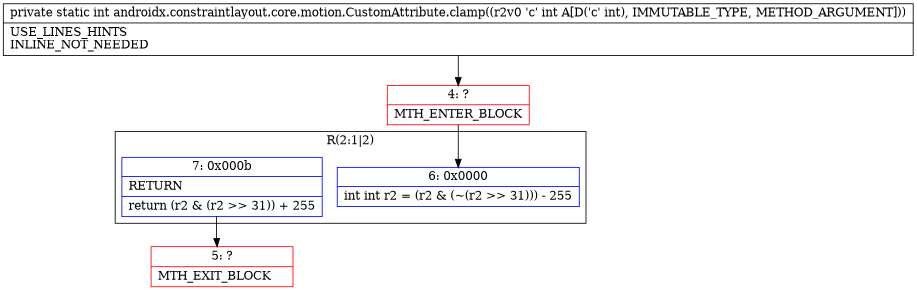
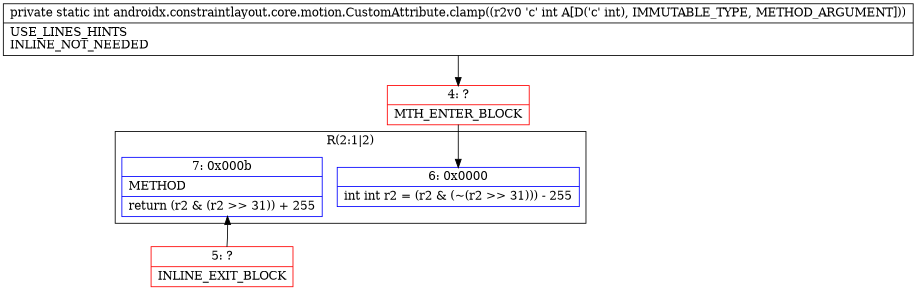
  digraph {
    node [color=blue shape=record]
    n1 [label="{6\:\ 0x0000|int int r2 = (r2 & (~(r2 \>\> 31))) \- 255\l}"]
-   n2 [label="{7\:\ 0x000b|RETURN\l|return (r2 & (r2 \>\> 31)) + 255\l}"]
-   n3 [color=red label="{5\:\ ?|MTH_EXIT_BLOCK\l}"]
+   n2 [label="{7\:\ 0x000b|METHOD\l|return (r2 & (r2 \>\> 31)) + 255\l}"]
+   n3 [color=red label="{5\:\ ?|INLINE_EXIT_BLOCK\l}"]
    n4 [color=red label="{4\:\ ?|MTH_ENTER_BLOCK\l}"]
    n5 [label="{private static int androidx.constraintlayout.core.motion.CustomAttribute.clamp((r2v0 'c' int A[D('c' int), IMMUTABLE_TYPE, METHOD_ARGUMENT]))  | USE_LINES_HINTS\lINLINE_NOT_NEEDED\l}" color=""]
    subgraph cluster_1 {
      label="R(2:1|2)"
      n1
      n2
    }
-   n2 -> n3
+   n3 -> n2
    n4 -> n1
    n5 -> n4
  }
